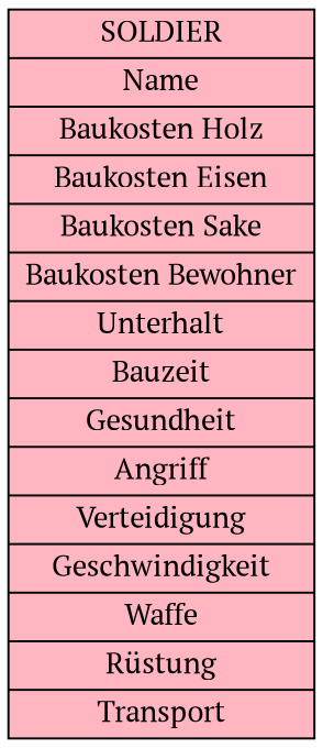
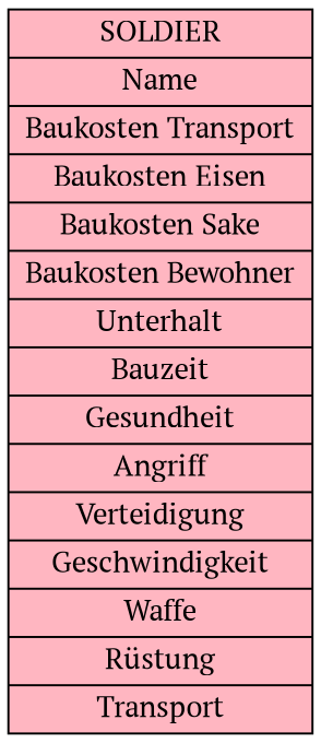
  digraph {
    rankdir=bt
    fontname="PT Serif"
-   n1 [label="{<f0>SOLDIER|<f1>Name\n|<f2>Baukosten Holz\n|<f3>Baukosten Eisen\n|<f4>Baukosten Sake\n|<f5>Baukosten Bewohner\n|<f6>Unterhalt\n|<f7>Bauzeit\n|<f8>Gesundheit\n|<f9>Angriff\n|<f10>Verteidigung\n|<f11>Geschwindigkeit\n|<f12>Waffe\n|<f13>Rüstung\n|<f14>Transport\n}" shape=record style=filled fillcolor=lightpink fontname="PT Serif"]
+   n1 [label="{<f0>SOLDIER|<f1>Name\n|<f2>Baukosten Transport\n|<f3>Baukosten Eisen\n|<f4>Baukosten Sake\n|<f5>Baukosten Bewohner\n|<f6>Unterhalt\n|<f7>Bauzeit\n|<f8>Gesundheit\n|<f9>Angriff\n|<f10>Verteidigung\n|<f11>Geschwindigkeit\n|<f12>Waffe\n|<f13>Rüstung\n|<f14>Transport\n}" shape=record style=filled fillcolor=lightpink fontname="PT Serif"]
  }
